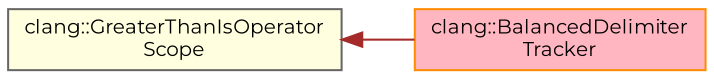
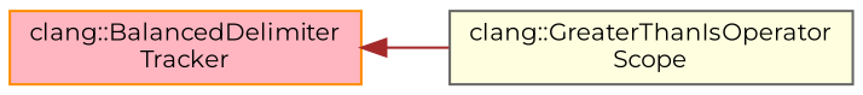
  digraph {
    rankdir=LR
    fontname=Montserrat
    node [fontname=Montserrat fontsize=10 shape=record style=filled]
    n1 [color=gray40 fillcolor=lightyellow fontcolor=black height=0.2 label="clang::GreaterThanIsOperator\lScope" width=0.4]
    n2 [color=darkorange height=0.2 label="clang::BalancedDelimiter\lTracker" width=0.4 fillcolor=lightpink]
-   n1 -> n2 [color=brown dir=back fontname=Montserrat fontsize=10 labelfontname=Helvetica labelfontsize=10 style=solid]
+   n2 -> n1 [color=brown dir=back fontname=Montserrat fontsize=10 labelfontname=Helvetica labelfontsize=10 style=solid]
  }
